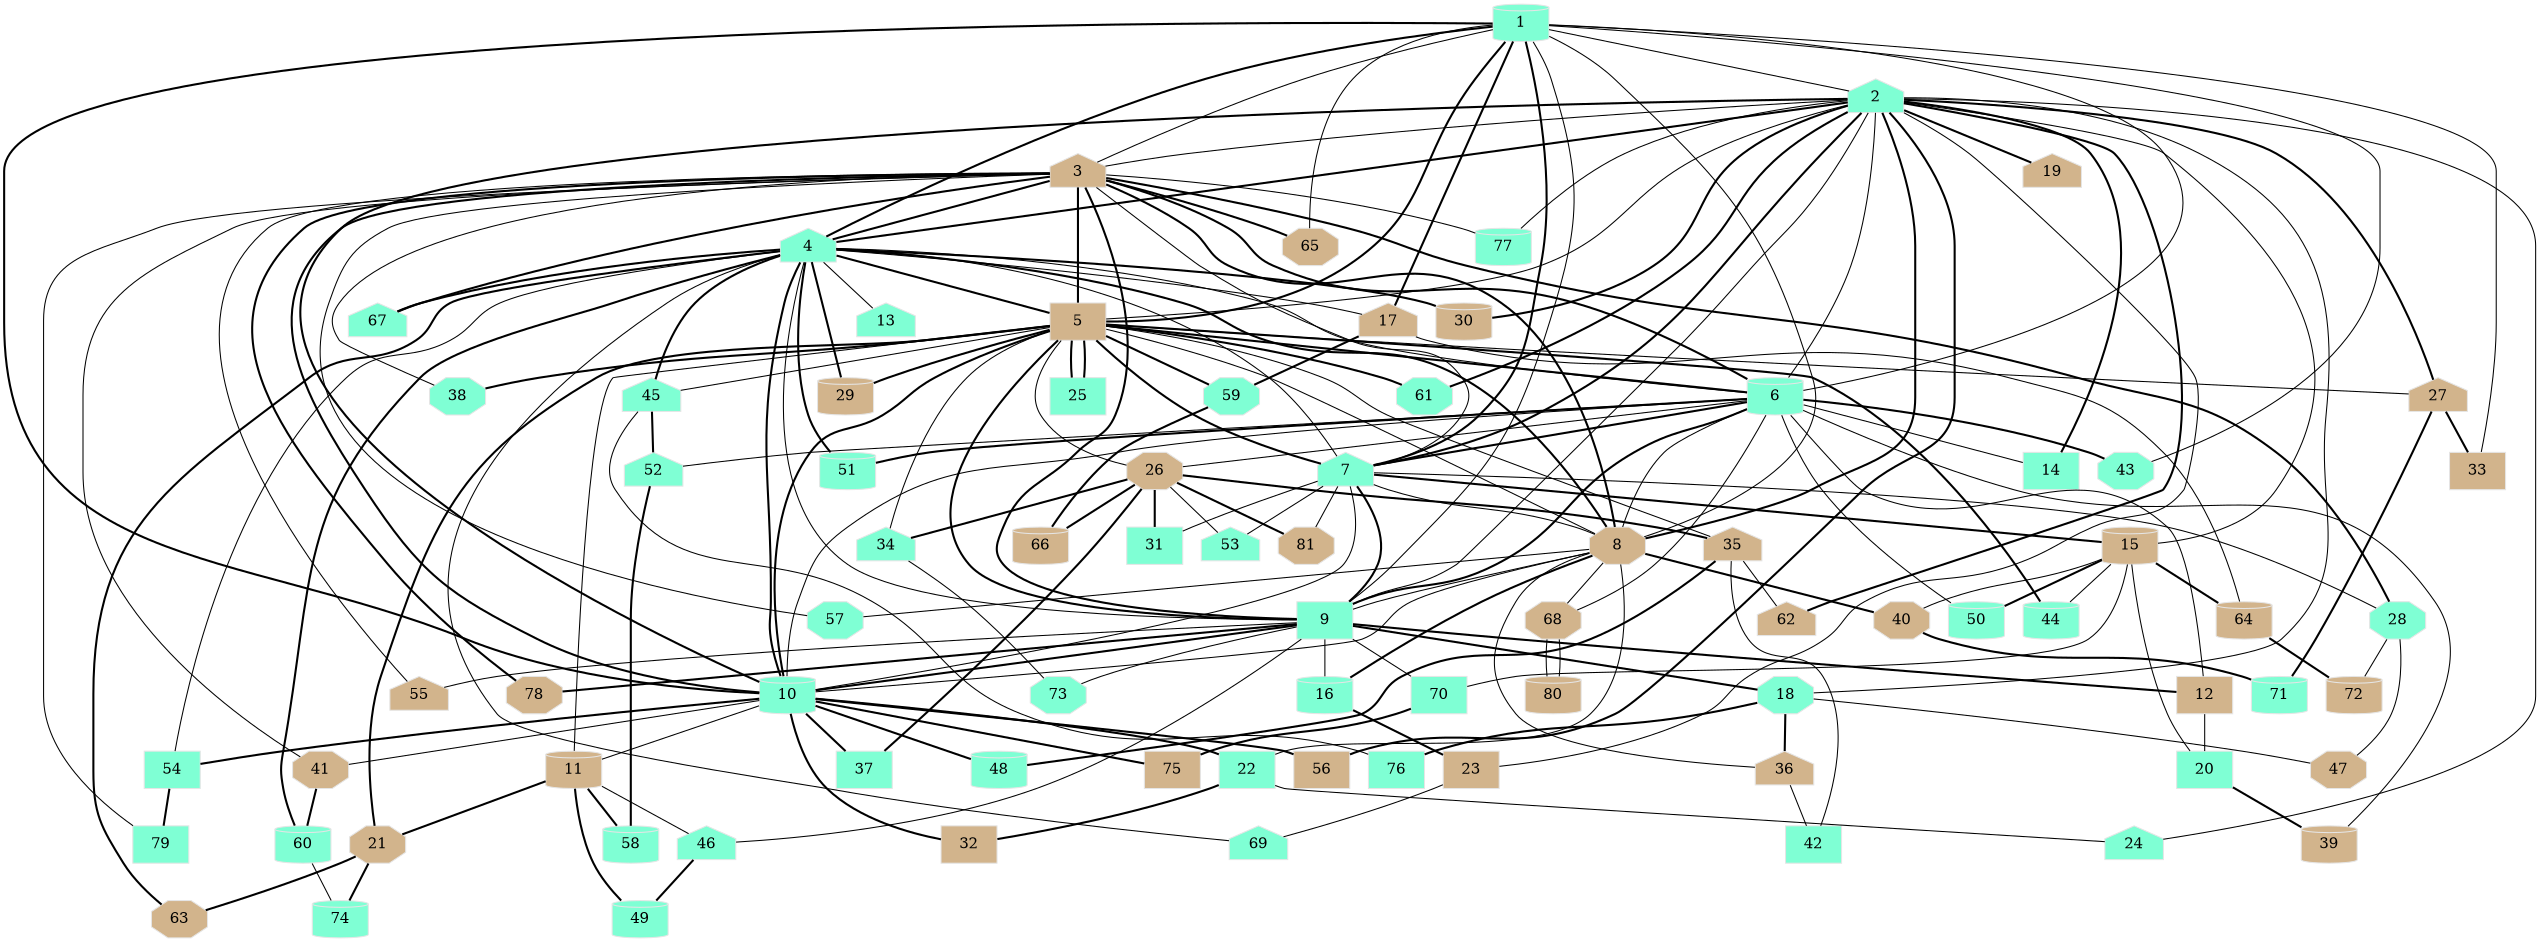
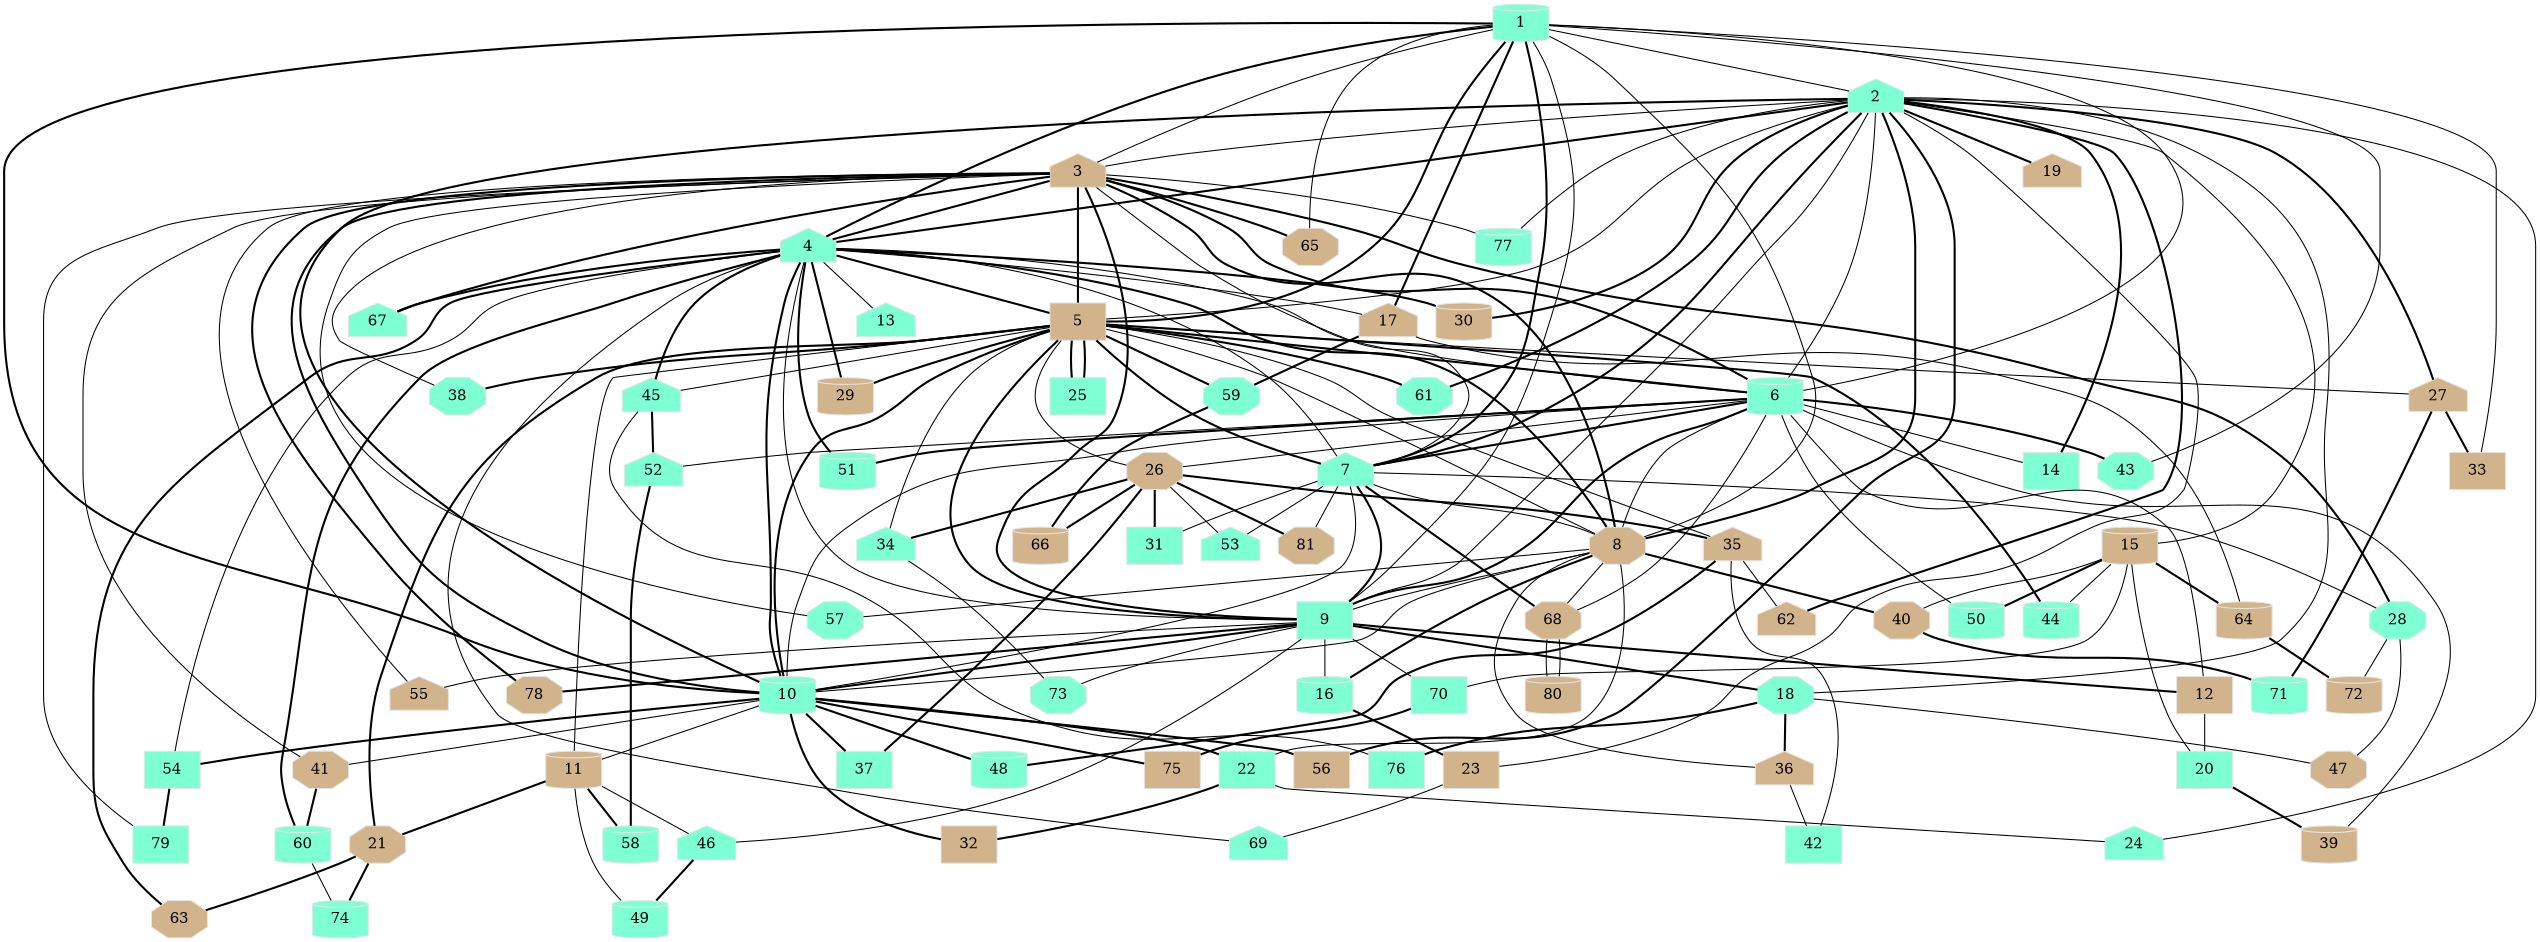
  graph {
    node [color=gray90 fillcolor=aquamarine shape=cylinder style=filled]
    edge [style=bold]
    2 [shape=house]
    1
    3 [fillcolor=tan shape=house]
    4 [shape=house]
    5 [fillcolor=tan shape=box]
    6
    7 [shape=house]
    8 [fillcolor=tan shape=octagon]
    9 [shape=box]
    10
    17 [fillcolor=tan shape=house]
    33 [fillcolor=tan shape=box]
    43 [shape=octagon]
    65 [fillcolor=tan shape=octagon]
    14 [shape=box]
    15 [fillcolor=tan]
    18 [shape=octagon]
    19 [fillcolor=tan shape=house]
    23 [fillcolor=tan shape=box]
    24 [shape=house]
    27 [fillcolor=tan shape=house]
    30 [fillcolor=tan]
    56 [fillcolor=tan shape=box]
    61 [shape=octagon]
    62 [fillcolor=tan shape=house]
    77
    28 [shape=octagon]
    38 [shape=octagon]
    41 [fillcolor=tan shape=octagon]
    55 [fillcolor=tan shape=house]
    57 [shape=octagon]
    67 [shape=house]
    78 [fillcolor=tan shape=octagon]
    79 [shape=box]
    13 [shape=house]
    29 [fillcolor=tan]
    45 [shape=house]
    51
    54 [shape=box]
    60
    63 [fillcolor=tan shape=octagon]
    69 [shape=house]
    11 [fillcolor=tan]
    21 [fillcolor=tan shape=octagon]
    25 [shape=box]
    26 [fillcolor=tan shape=octagon]
    34 [shape=house]
    35 [fillcolor=tan shape=house]
    44
    59 [shape=octagon]
    12 [fillcolor=tan shape=box]
    39 [fillcolor=tan]
    50
    52 [shape=house]
    68 [fillcolor=tan shape=octagon]
    31 [shape=box]
    53 [shape=house]
    81 [fillcolor=tan shape=octagon]
    16
    22 [shape=box]
    36 [fillcolor=tan shape=house]
    40 [fillcolor=tan shape=octagon]
    46 [shape=house]
    70 [shape=box]
    73 [shape=octagon]
    32 [fillcolor=tan shape=box]
    37 [shape=box]
    48
    75 [fillcolor=tan shape=box]
    64 [fillcolor=tan]
    20 [shape=box]
    47 [fillcolor=tan shape=octagon]
    76 [shape=box]
    71
    72 [fillcolor=tan]
    74
    49
    58
    66 [fillcolor=tan]
    42 [shape=box]
    80 [fillcolor=tan]
    2 -- 3 [style=solid]
    2 -- 4
    2 -- 5 [style=solid]
    2 -- 6 [style=solid]
    2 -- 7
    2 -- 8
    2 -- 9 [style=solid]
    2 -- 10
    2 -- 14
    2 -- 15 [style=solid]
    2 -- 18 [style=solid]
    2 -- 19
    2 -- 23 [style=solid]
    2 -- 24 [style=solid]
    2 -- 27
    2 -- 30
    2 -- 56
    2 -- 61
    2 -- 62
    2 -- 77 [style=solid]
    1 -- 2 [style=solid]
    1 -- 3 [style=solid]
    1 -- 4
    1 -- 5
    1 -- 6 [style=solid]
    1 -- 7
    1 -- 8 [style=solid]
    1 -- 9 [style=solid]
    1 -- 10
    1 -- 17
    1 -- 33 [style=solid]
    1 -- 43 [style=solid]
    1 -- 65 [style=solid]
    3 -- 4
    3 -- 5
    3 -- 6
    3 -- 7 [style=solid]
    3 -- 8
    3 -- 9
    3 -- 10
    3 -- 65
    3 -- 77 [style=solid]
    3 -- 28
    3 -- 38 [style=solid]
    3 -- 41 [style=solid]
    3 -- 55 [style=solid]
    3 -- 57 [style=solid]
    3 -- 67
    3 -- 78
    3 -- 79 [style=solid]
    4 -- 5
    4 -- 6 [style=solid]
    4 -- 7 [style=solid]
    4 -- 8
    4 -- 9 [style=solid]
    4 -- 10
    4 -- 17 [style=solid]
    4 -- 30
    4 -- 67
    4 -- 13 [style=solid]
    4 -- 29
    4 -- 45
    4 -- 51
    4 -- 54 [style=solid]
    4 -- 60
    4 -- 63
    4 -- 69 [style=solid]
    5 -- 6
    5 -- 7
    5 -- 8 [style=solid]
    5 -- 9
    5 -- 10
    5 -- 27 [style=solid]
    5 -- 61
    5 -- 38
    5 -- 29
    5 -- 45 [style=solid]
    5 -- 11 [style=solid]
    5 -- 21
    5 -- 25
    5 -- 25
    5 -- 26 [style=solid]
    5 -- 34 [style=solid]
    5 -- 35 [style=solid]
    5 -- 44
    5 -- 59
    6 -- 7
    6 -- 8 [style=solid]
    6 -- 9
    6 -- 10 [style=solid]
    6 -- 43
    6 -- 14 [style=solid]
    6 -- 51
    6 -- 26 [style=solid]
    6 -- 12 [style=solid]
    6 -- 39 [style=solid]
    6 -- 50 [style=solid]
    6 -- 52 [style=solid]
    6 -- 68 [style=solid]
    7 -- 8 [style=solid]
    7 -- 9
    7 -- 10 [style=solid]
-   7 -- 15
+   7 -- 68
    7 -- 28 [style=solid]
    7 -- 31 [style=solid]
    7 -- 53 [style=solid]
    7 -- 81 [style=solid]
    8 -- 9 [style=solid]
    8 -- 10 [style=solid]
    8 -- 57 [style=solid]
    8 -- 68 [style=solid]
    8 -- 16
    8 -- 22 [style=solid]
    8 -- 36 [style=solid]
    8 -- 40
    9 -- 10
    9 -- 18
    9 -- 55 [style=solid]
    9 -- 78
    9 -- 12
    9 -- 16 [style=solid]
    9 -- 46 [style=solid]
    9 -- 70 [style=solid]
    9 -- 73 [style=solid]
    10 -- 56
    10 -- 41 [style=solid]
    10 -- 54
    10 -- 11 [style=solid]
    10 -- 22
    10 -- 32
    10 -- 37
    10 -- 48
    10 -- 75
    17 -- 59
    17 -- 64 [style=solid]
    15 -- 44 [style=solid]
    15 -- 50
    15 -- 40 [style=solid]
    15 -- 70 [style=solid]
    15 -- 64
    15 -- 20 [style=solid]
    18 -- 36
    18 -- 47 [style=solid]
    18 -- 76
    23 -- 69 [style=solid]
    27 -- 33
    27 -- 71
    28 -- 47 [style=solid]
    28 -- 72 [style=solid]
    41 -- 60
    45 -- 52
    45 -- 76 [style=solid]
    54 -- 79
    60 -- 74 [style=solid]
    11 -- 21
    11 -- 46 [style=solid]
-   11 -- 49
+   11 -- 49 [style=solid]
    11 -- 58
    21 -- 63
    21 -- 74
    26 -- 34
    26 -- 35
    26 -- 31
    26 -- 53 [style=solid]
    26 -- 81
    26 -- 37
    26 -- 66
    34 -- 73 [style=solid]
    35 -- 62 [style=solid]
    35 -- 48
    35 -- 42 [style=solid]
    59 -- 66
    12 -- 20 [style=solid]
    52 -- 58
    68 -- 80 [style=solid]
    68 -- 80 [style=solid]
    16 -- 23
    22 -- 24 [style=solid]
    22 -- 32
    36 -- 42 [style=solid]
    40 -- 71
    46 -- 49
    70 -- 75
    64 -- 72
    20 -- 39
  }
